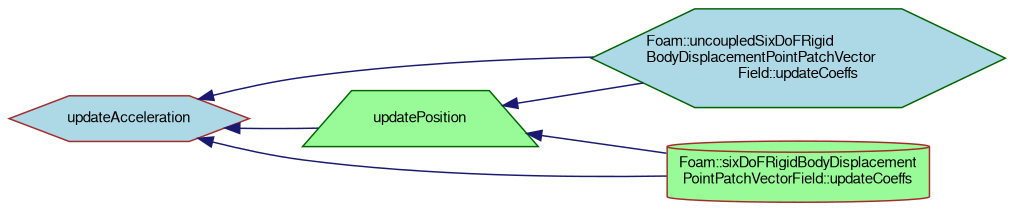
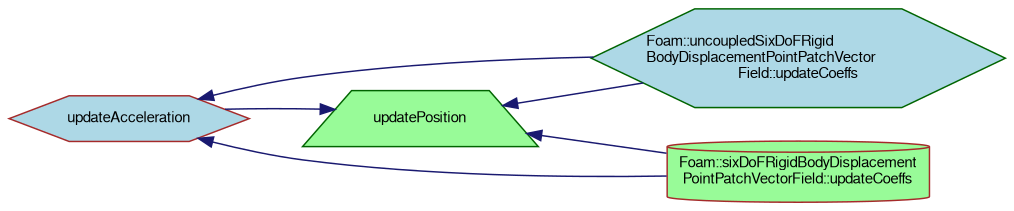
  digraph {
    rankdir=LR
    node [color=brown fillcolor=lightblue fontname=FreeSans fontsize=10 shape=hexagon style=filled]
    edge [color=midnightblue dir=back fontname=FreeSans fontsize=10 labelfontname=FreeSans labelfontsize=10 style=solid]
    n1 [fontcolor=black height=0.2 label=updateAcceleration width=0.4]
    n2 [color=darkgreen height=0.2 label="Foam::uncoupledSixDoFRigid\lBodyDisplacementPointPatchVector\lField::updateCoeffs" width=0.4]
    n3 [height=0.2 label="Foam::sixDoFRigidBodyDisplacement\lPointPatchVectorField::updateCoeffs" shape=cylinder width=0.4 fillcolor=palegreen]
    n4 [color=darkgreen height=0.2 label=updatePosition shape=trapezium width=0.4 fillcolor=palegreen]
    n1 -> n2
    n1 -> n3
-   n1 -> n4
+   n4 -> n1
    n4 -> n2
    n4 -> n3
  }
